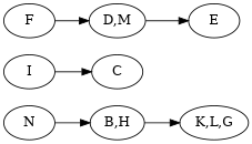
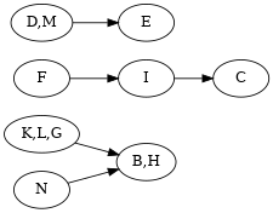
  strict digraph {
    rankdir=LR
    n1 [label="K,L,G"]
    n2 [label="B,H"]
    n3 [label=I]
    n4 [label=C]
    n5 [label=N]
    n6 [label=F]
    n7 [label="D,M"]
    n8 [label=E]
-   n2 -> n1
+   n1 -> n2
    n3 -> n4
    n5 -> n2
-   n6 -> n7
+   n6 -> n3
    n7 -> n8
  }
